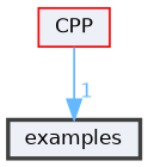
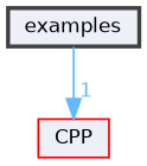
  digraph {
    compound=true
    node [fillcolor="#edf0f7" fontname=Helvetica fontsize=10 shape=box]
    n1 [color=grey25 height=0.2 label=examples style="filled,bold" width=0.4]
    n2 [color=red height=0.2 label=CPP style=filled width=0.4]
-   n2 -> n1 [color=steelblue1 fontcolor=steelblue1 fontname=Helvetica fontsize=10 headlabel=1 labeldistance=1.5 labelfontname=Helvetica labelfontsize=10]
+   n1 -> n2 [color=steelblue1 fontcolor=steelblue1 fontname=Helvetica fontsize=10 headlabel=1 labeldistance=1.5 labelfontname=Helvetica labelfontsize=10]
  }
